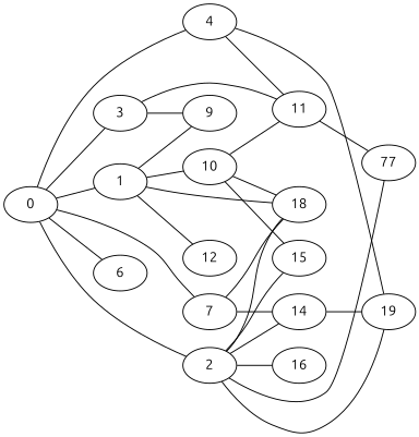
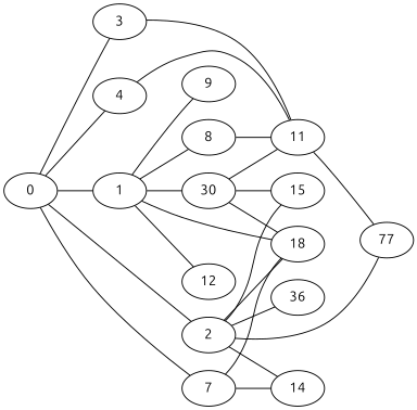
  graph {
    fontname=Ubuntu
    rankdir=LR
    node [fontname=Ubuntu]
    edge [fontname=Ubuntu]
    0
    1
    2
    3
    4
-   6
    7
+   8
    9
-   10
+   10 [label=30]
    12
    18
    14
    15
-   16
+   16 [label=36]
    n16 [label=77]
-   19
    11
    0 -- 1
    0 -- 2
    0 -- 3
    0 -- 4
-   0 -- 6
    0 -- 7
+   1 -- 8
    1 -- 9
    1 -- 10
    1 -- 12
    1 -- 18
    2 -- 18
    2 -- 14
    2 -- 15
    2 -- 16
    2 -- n16
-   2 -- 19
-   3 -- 9
    3 -- 11
-   4 -- 19
    4 -- 11
    7 -- 18
    7 -- 14
+   8 -- 11
    10 -- 18
    10 -- 15
    10 -- 11
-   14 -- 19
    11 -- n16
  }
